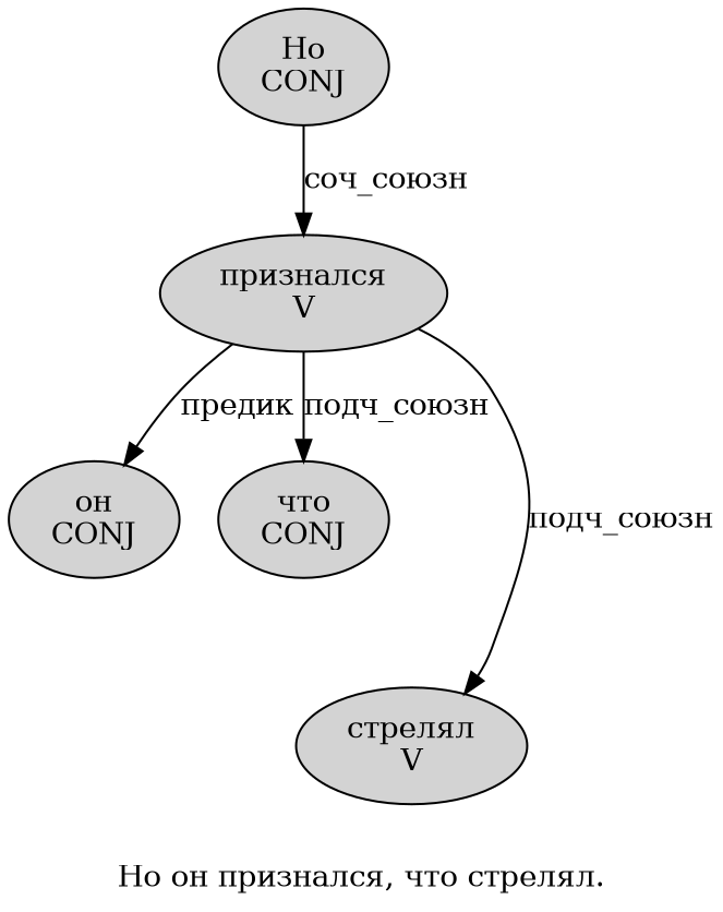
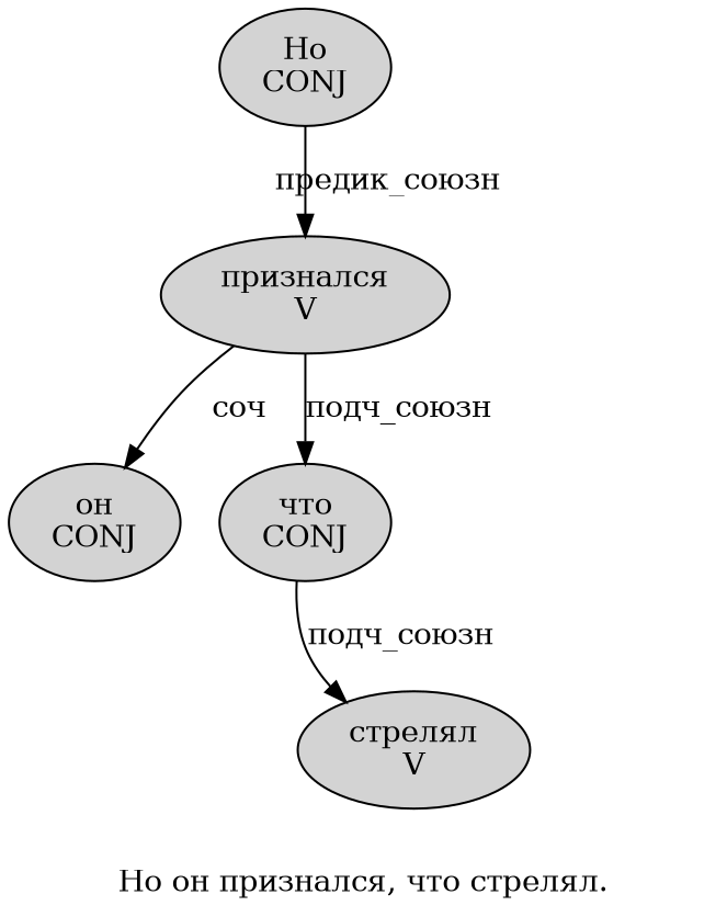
  digraph {
    label="Но он признался, что стрелял."
    node [fillcolor=lightgray penwidth=1 shape=ellipse style=filled]
    n1 [label="Но\nCONJ"]
    n2 [label="признался\nV"]
    n3 [label="он\nCONJ"]
    n4 [label="что\nCONJ"]
    n5 [label="стрелял\nV"]
-   n1 -> n2 [label="соч_союзн"]
-   n2 -> n3 [label="предик"]
+   n1 -> n2 [label="предик_союзн"]
+   n2 -> n3 [label="соч"]
    n2 -> n4 [label="подч_союзн"]
-   n2 -> n5 [label="подч_союзн"]
+   n4 -> n5 [label="подч_союзн"]
  }
